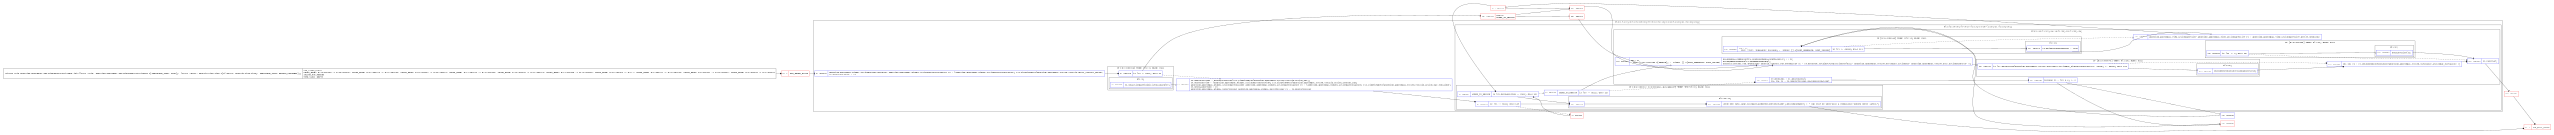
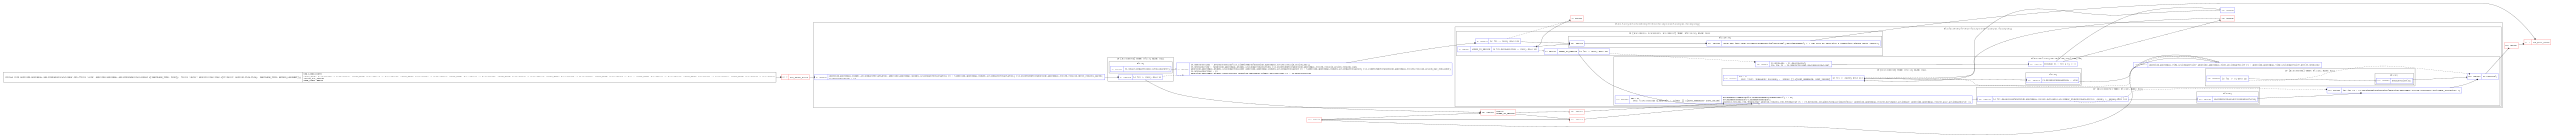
  digraph {
    fontname="Courier Prime"
    rankdir=LR
    node [color=blue fontname="Courier Prime" shape=record]
    edge [arrowhead=tee fontname="Courier Prime"]
    n1 [label="{4\:\ 0x000c|r0.setActionBarVisibilityCallback(r9)\l}"]
    n2 [label="{3\:\ 0x000a|if (r0 != null) goto L3\l}"]
    n3 [label="{30\:\ 0x0094}"]
    n4 [label="{31\:\ 0x00b2|throw new java.lang.IllegalStateException(getClass().getSimpleName() + \" can only be used with a compatible window decor layout\")\l}"]
    n5 [label="{6\:\ 0x0031|if (r1 == null) goto L29\l}"]
    n6 [label="{8\:\ 0x0035|ADDED_TO_REGION\l|if (r9.mContextView == null) goto L29\l}"]
    n7 [label="{9\:\ 0x0037|ADDED_TO_REGION\l|if (r0 == null) goto L29\l}"]
    n8 [label="{15\:\ 0x0050|r9.mDisplayHomeAsUpSet = true\l}"]
    n9 [label="{14\:\ 0x004e|PHI: r1 \l  PHI: (r1v5 'homeAsUp' boolean) =  binds: [] A[DONT_GENERATE, DONT_INLINE]\l|if (r1 != false) goto L13\l}"]
    n10 [label="{24\:\ 0x0081|setHideOnContentScrollEnabled(true)\l}"]
    n11 [label="{23\:\ 0x007f|if (r5.getBoolean(androidx.appcompat.C0019R.styleable.ActionBar_hideOnContentScroll, false) != false) goto L20\l}"]
    n12 [label="{27\:\ 0x008c|setElevation(r2)\l}"]
    n13 [label="{26\:\ 0x008a|if (r2 != 0) goto L23\l}"]
    n14 [label="{10\:\ 0x0039|r9.mContext = r1.getContext()\lint int r0 = r9.mDecorToolbar.getDisplayOptions()\l}"]
    n15 [label="{11\:\ 0x0049|boolean r1 = (r0 & 4) != 0\l}"]
    n16 [label="{16\:\ 0x0052|androidx.appcompat.view.ActionBarPolicy androidx.appcompat.view.ActionBarPolicy r4 = androidx.appcompat.view.ActionBarPolicy.get(r9.mContext)\l}"]
    n17 [label="{22\:\ 0x0064|PHI: r5 \l  PHI: (r5v2 boolean A[REMOVE]) =  binds: [] A[DONT_GENERATE, DONT_INLINE]\l|setHomeButtonEnabled(r4.enableHomeButtonByDefault() \|\| r1)\lsetHasEmbeddedTabs(r4.hasEmbeddedTabs())\landroid.content.res.TypedArray android.content.res.TypedArray r5 = r9.mContext.obtainStyledAttributes(null, androidx.appcompat.C0019R.styleable.ActionBar, androidx.appcompat.C0019R.attr.actionBarStyle, 0)\l}"]
    n18 [label="{25\:\ 0x0084|int int r2 = r5.getDimensionPixelSize(androidx.appcompat.C0019R.styleable.ActionBar_elevation, 0)\l}"]
    n19 [label="{28\:\ 0x0090|r5.recycle()\l}"]
    n20 [label="{2\:\ 0x0000|androidx.appcompat.widget.ActionBarOverlayLayout androidx.appcompat.widget.ActionBarOverlayLayout r0 = (androidx.appcompat.widget.ActionBarOverlayLayout) r10.findViewById(androidx.appcompat.C0019R.C0022id.decor_content_parent)\lr9.mOverlayLayout = r0\l}"]
    n21 [label="{5\:\ 0x000f|r9.mDecorToolbar = getDecorToolbar(r10.findViewById(androidx.appcompat.C0019R.C0022id.action_bar))\lr9.mContextView = (androidx.appcompat.widget.ActionBarContextView) r10.findViewById(androidx.appcompat.C0019R.C0022id.action_context_bar)\landroidx.appcompat.widget.ActionBarContainer androidx.appcompat.widget.ActionBarContainer r0 = (androidx.appcompat.widget.ActionBarContainer) r10.findViewById(androidx.appcompat.C0019R.C0022id.action_bar_container)\lr9.mContainerView = r0\landroidx.appcompat.widget.DecorToolbar androidx.appcompat.widget.DecorToolbar r1 = r9.mDecorToolbar\l}"]
    n22 [color=red label="{18\:\ 0x005e|REMOVE\lADDED_TO_REGION\l}"]
    n23 [color=red label="{1\:\ ?|MTH_EXIT_BLOCK\l}"]
    n24 [color=red label="{7\:\ 0x0033}"]
    n25 [color=red label="{12\:\ 0x004b}"]
    n26 [label="{13\:\ 0x004d}"]
    n27 [color=red label="{17\:\ 0x005c}"]
    n28 [color=red label="{29\:\ 0x0093}"]
    n29 [color=red label="{21\:\ 0x0063}"]
    n30 [color=red label="{0\:\ ?|MTH_ENTER_BLOCK\l}"]
    n31 [color=red label="{20\:\ 0x0061}"]
    n32 [label="{private void androidx.appcompat.app.WindowDecorActionBar.init((r9v0 'this' androidx.appcompat.app.WindowDecorActionBar A[IMMUTABLE_TYPE, THIS]), (r10v0 'decor' android.view.View A[D('decor' android.view.View), IMMUTABLE_TYPE, METHOD_ARGUMENT]))  | USE_LINES_HINTS\lCROSS_EDGE: B:26:0x008a \-\> B:28:0x0090, CROSS_EDGE: B:23:0x007f \-\> B:25:0x0084, CROSS_EDGE: B:21:0x0063 \-\> B:22:0x0064, CROSS_EDGE: B:17:0x005c \-\> B:21:0x0063, CROSS_EDGE: B:14:0x004e \-\> B:16:0x0052, CROSS_EDGE: B:13:0x004d \-\> B:14:0x004e, CROSS_EDGE: B:31:0x00b2 \-\> B:1:?, CROSS_EDGE: B:8:0x0035 \-\> B:30:0x0094, CROSS_EDGE: B:6:0x0031 \-\> B:30:0x0094, CROSS_EDGE: B:3:0x000a \-\> B:5:0x000f\lINLINE_NOT_NEEDED\lTYPE_VARS: EMPTY\l}" color=""]
    subgraph cluster_1 {
      label="R(4:1|(1:3)|4|(2:(2:29|30)|(9:9|10|(1:13)|14|18|(1:20)|21|(1:23)|24)))"
      n20
      n21
      subgraph cluster_2 {
        label="IF [B:3:0x000a] THEN: R(1:3) ELSE: null"
        n2
        subgraph cluster_3 {
          label="R(1:3)"
          n1
        }
      }
      subgraph cluster_4 {
        label="R(2:(2:29|30)|(9:9|10|(1:13)|14|18|(1:20)|21|(1:23)|24))"
        subgraph cluster_5 {
          label="IF [B:6:0x0031, B:8:0x0035, B:9:0x0037] THEN: R(2:29|30) ELSE: null"
          n5
          n6
          n7
          subgraph cluster_6 {
            label="R(2:29|30)"
            n3
            n4
          }
        }
        subgraph cluster_7 {
          label="R(9:9|10|(1:13)|14|18|(1:20)|21|(1:23)|24)"
          n14
          n15
          n16
          n17
          n18
          n19
          subgraph cluster_8 {
            label="IF [B:14:0x004e] THEN: R(1:13) ELSE: null"
            n9
            subgraph cluster_9 {
              label="R(1:13)"
              n8
            }
          }
          subgraph cluster_10 {
            label="IF [B:23:0x007f] THEN: R(1:20) ELSE: null"
            n11
            subgraph cluster_11 {
              label="R(1:20)"
              n10
            }
          }
          subgraph cluster_12 {
            label="IF [B:26:0x008a] THEN: R(1:23) ELSE: null"
            n13
            subgraph cluster_13 {
              label="R(1:23)"
              n12
            }
          }
        }
      }
    }
    n1 -> n21 [arrowhead=odot]
    n2 -> n21 [arrowhead=odot style=dashed]
    n2 -> n22
    n3 -> n4 [arrowhead=dot]
    n4 -> n23 [arrowhead=dot]
    n5 -> n3
    n5 -> n24 [style=dashed]
    n6 -> n3
    n6 -> n7 [arrowhead=odot style=dashed]
    n7 -> n14 [arrowhead=dot style=dashed]
    n7 -> n17 [arrowhead=odot]
    n8 -> n16 [arrowhead=odot]
    n9 -> n8
    n9 -> n16 [arrowhead=odot style=dashed]
    n10 -> n18 [arrowhead=dot]
    n11 -> n10 [arrowhead=odot]
    n11 -> n18 [arrowhead=dot style=dashed]
    n12 -> n19
    n13 -> n12 [arrowhead=odot]
    n13 -> n19 [style=dashed]
    n14 -> n15
    n15 -> n25
    n15 -> n26 [arrowhead=odot]
    n16 -> n27 [arrowhead=odot]
    n17 -> n11 [arrowhead=odot]
    n18 -> n19 [arrowhead=dot]
    n19 -> n28
    n20 -> n2 [arrowhead=dot]
    n21 -> n5 [arrowhead=dot]
    n22 -> n29 [arrowhead=odot]
    n22 -> n31 [arrowhead=odot]
    n24 -> n6
    n25 -> n9
    n26 -> n9
-   n27 -> n6 [arrowhead=dot]
+   n27 -> n22 [arrowhead=dot]
    n27 -> n29
    n28 -> n23 [arrowhead=dot]
    n29 -> n17
    n30 -> n20
    n31 -> n17
    n32 -> n30 [arrowhead=dot]
  }
